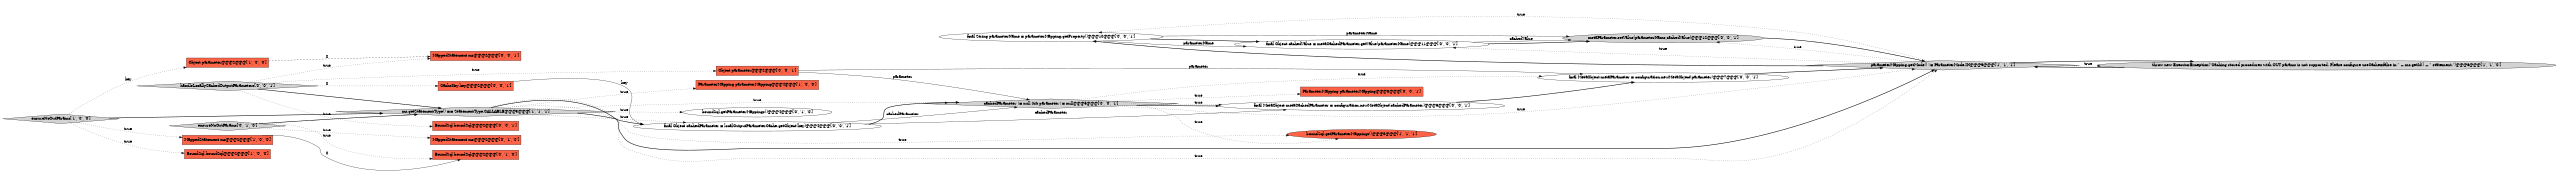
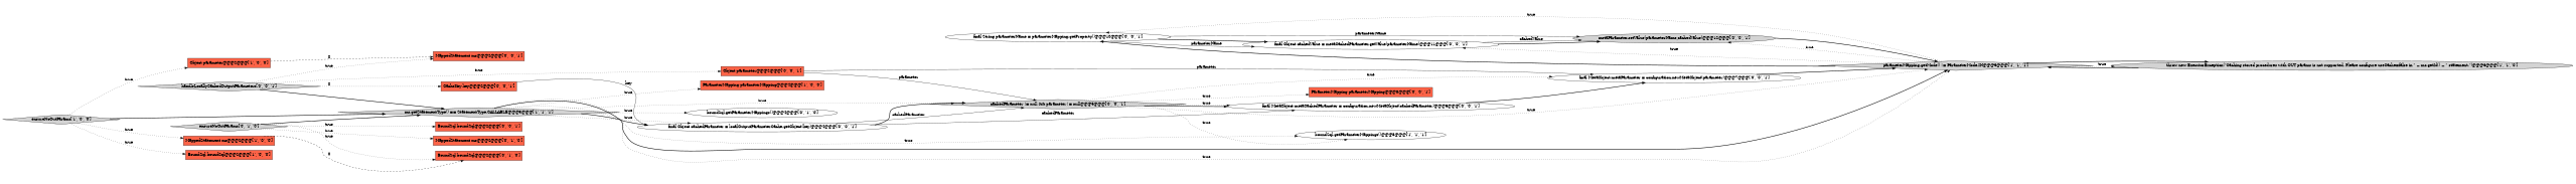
  digraph {
    rankdir=LR
    node [fillcolor=tomato shape=box style=filled]
    edge [style=dotted]
    n1 [fillcolor=white label="final String parameterName = parameterMapping.getProperty()@@@10@@@['0', '0', '1']" shape=ellipse]
    n2 [fillcolor=white label="final Object cachedValue = metaCachedParameter.getValue(parameterName)@@@11@@@['0', '0', '1']" shape=ellipse]
    n3 [fillcolor=lightgray label="metaParameter.setValue(parameterName,cachedValue)@@@12@@@['0', '0', '1']" shape=ellipse]
    n4 [fillcolor=lightgray label="parameterMapping.getMode() != ParameterMode.IN@@@9@@@['1', '1', '1']" shape=diamond]
    n5 [label="CacheKey key@@@2@@@['0', '0', '1']"]
    n6 [fillcolor=white label="final Object cachedParameter = localOutputParameterCache.getObject(key)@@@4@@@['0', '0', '1']" shape=ellipse]
    n7 [fillcolor=white label="final MetaObject metaCachedParameter = configuration.newMetaObject(cachedParameter)@@@6@@@['0', '0', '1']" shape=ellipse]
    n8 [fillcolor=lightgray label="cachedParameter != null && parameter != null@@@5@@@['0', '0', '1']" shape=diamond]
    n9 [fillcolor=white label="final MetaObject metaParameter = configuration.newMetaObject(parameter)@@@7@@@['0', '0', '1']" shape=ellipse]
    n10 [label="Object parameter@@@2@@@['0', '0', '1']"]
-   n11 [label="boundSql.getParameterMappings()@@@8@@@['1', '1', '1']" shape=ellipse]
+   n11 [fillcolor=white label="boundSql.getParameterMappings()@@@8@@@['1', '1', '1']" shape=ellipse]
    n12 [label="ParameterMapping parameterMapping@@@8@@@['0', '0', '1']"]
    n13 [fillcolor=lightgray label="throw new ExecutorException(\"Caching stored procedures with OUT params is not supported. Please configure useCache=false in \" + ms.getId() + \" statement.\")@@@6@@@['1', '1', '0']" shape=ellipse]
    n14 [fillcolor=lightgray label="ensureNoOutParams['1', '0', '0']" shape=diamond]
    n15 [label="Object parameter@@@2@@@['1', '0', '0']"]
    n16 [label="MappedStatement ms@@@2@@@['1', '0', '0']"]
    n17 [fillcolor=lightgray label="ms.getStatementType() == StatementType.CALLABLE@@@3@@@['1', '1', '1']" shape=diamond]
    n18 [label="BoundSql boundSql@@@2@@@['1', '0', '0']"]
    n19 [label="MappedStatement ms@@@2@@@['0', '0', '1']"]
    n20 [label="BoundSql boundSql@@@2@@@['0', '1', '0']"]
    n21 [label="ParameterMapping parameterMapping@@@4@@@['1', '0', '0']"]
    n22 [fillcolor=white label="boundSql.getParameterMappings()@@@4@@@['0', '1', '0']" shape=ellipse]
    n23 [fillcolor=lightgray label="ensureNoOutParams['0', '1', '0']" shape=diamond]
    n24 [label="MappedStatement ms@@@2@@@['0', '1', '0']"]
    n25 [label="BoundSql boundSql@@@2@@@['0', '0', '1']"]
    n26 [fillcolor=lightgray label="handleLocallyCachedOutputParameters['0', '0', '1']" shape=diamond]
    n1 -> n2 [style=bold]
    n1 -> n2 [label=parameterName style=solid]
    n1 -> n3 [label=parameterName style=solid]
    n2 -> n3 [style=bold]
    n2 -> n3 [label=cachedValue style=solid]
    n3 -> n4 [style=bold]
    n4 -> n1 [style=bold]
    n4 -> n1 [label=true]
    n4 -> n2 [label=true]
    n4 -> n3 [label=true]
    n4 -> n13 [style=bold]
    n4 -> n13 [label=true]
    n5 -> n6 [label=key style=solid]
    n6 -> n7 [label=cachedParameter style=solid]
    n6 -> n8 [style=bold]
    n6 -> n8 [label=cachedParameter style=solid]
    n7 -> n9 [style=bold]
    n8 -> n4 [label=true]
    n8 -> n7 [label=true]
    n8 -> n7 [style=bold]
    n8 -> n9 [label=true]
    n8 -> n11 [label=true]
    n8 -> n12 [label=true]
    n9 -> n4 [style=bold]
    n10 -> n8 [label=parameter style=solid]
    n10 -> n9 [label=parameter style=solid]
    n13 -> n4 [style=bold]
-   n14 -> n15 [label=key]
+   n14 -> n15 [label=true]
    n14 -> n16 [label=true]
    n14 -> n17 [style=bold]
    n14 -> n18 [label=true]
    n15 -> n19 [label=0 style=dashed]
-   n16 -> n20 [label=0 style=solid]
+   n16 -> n20 [label=0 style=dashed]
    n17 -> n4 [style=bold]
    n17 -> n4 [label=true]
    n17 -> n6 [label=true]
    n17 -> n6 [style=bold]
    n17 -> n8 [label=true]
    n17 -> n11 [label=true]
    n17 -> n21 [label=true]
    n17 -> n22 [label=true]
    n23 -> n17 [style=bold]
    n23 -> n20 [label=true]
    n23 -> n24 [label=true]
    n26 -> n5 [label=0]
    n26 -> n10 [label=true]
    n26 -> n17 [style=bold]
    n26 -> n19 [label=true]
-   n26 -> n25 [label=true]
+   n23 -> n25 [label=true]
  }
